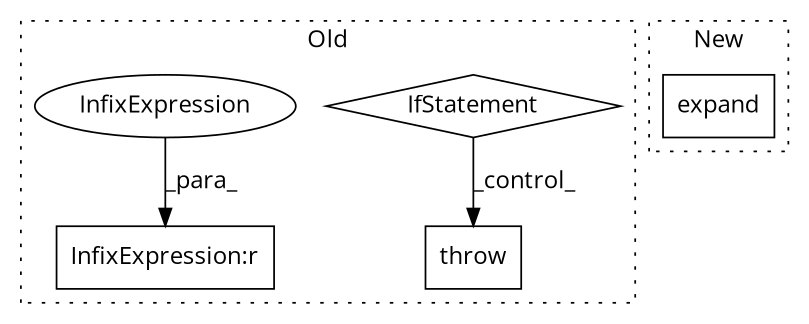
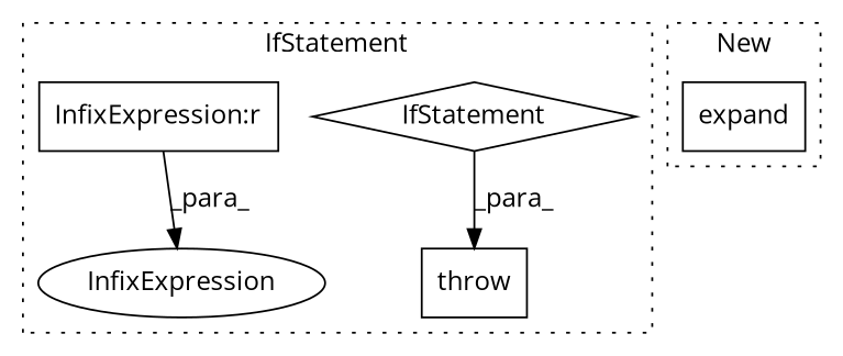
  digraph {
    fontname="Open Sans"
    node [fontname="Open Sans" shape=box]
    edge [fontname="Open Sans"]
    n1 [a=53 l=6 label=throw s=22950]
    n2 [a=25 l="4,2" label=IfStatement s="22848,22892" shape=diamond]
    n3 [a=27 l=4 label="InfixExpression:r" s=22863]
    n4 [a=34 l=1 label=InfixExpression s=22867 shape=ellipse]
    n5 [a=32 l="7,1" label=expand s="23185,23257"]
    subgraph cluster_1 {
-     label=Old
+     label=IfStatement
      style=dotted
      n1
      n2
      n3
      n4
    }
    subgraph cluster_2 {
      label=New
      style=dotted
      n5
    }
-   n2 -> n1 [label=_control_]
-   n4 -> n3 [label=_para_]
+   n2 -> n1 [label=_para_]
+   n3 -> n4 [label=_para_]
  }
